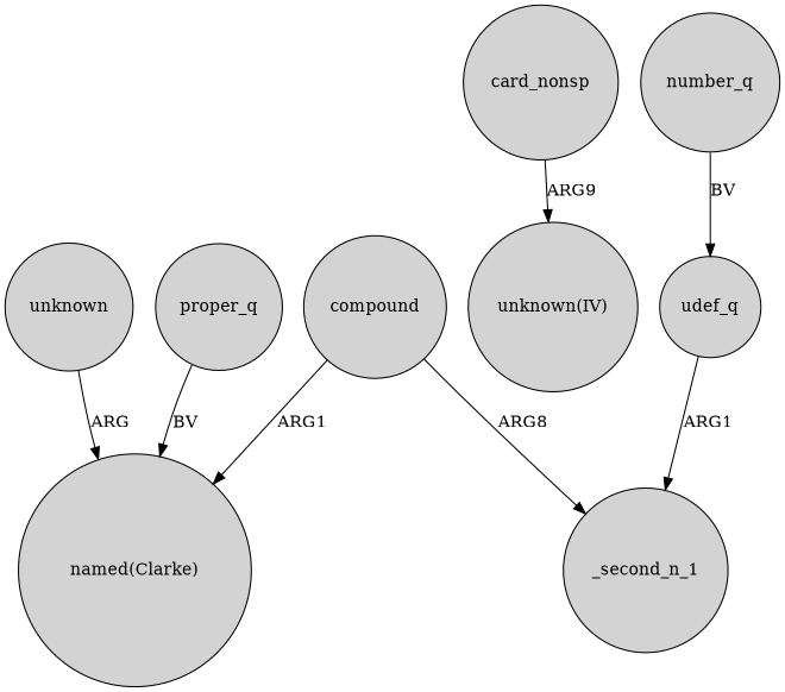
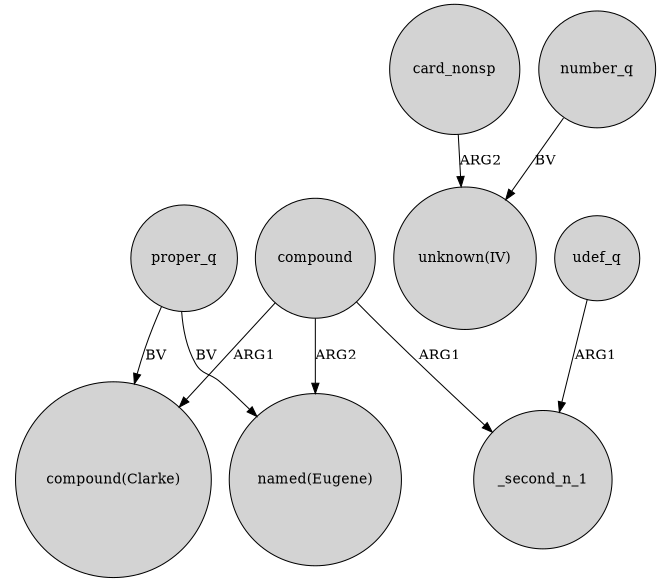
  digraph {
    node [shape=circle style=filled]
    compound
-   "named(Clarke)"
+   "named(Clarke)" [label="compound(Clarke)"]
    _second_n_1
+   "named(Eugene)"
    n5 [label=card_nonsp]
    n6 [label="unknown(IV)"]
    udef_q
    proper_q
    number_q
-   unknown
    compound -> "named(Clarke)" [label=ARG1]
-   compound -> _second_n_1 [label=ARG8]
-   n5 -> n6 [label=ARG9]
+   compound -> _second_n_1 [label=ARG1]
+   compound -> "named(Eugene)" [label=ARG2]
+   n5 -> n6 [label=ARG2]
    udef_q -> _second_n_1 [label=ARG1]
    proper_q -> "named(Clarke)" [label=BV]
-   number_q -> udef_q [label=BV]
-   unknown -> "named(Clarke)" [label=ARG]
+   proper_q -> "named(Eugene)" [label=BV]
+   number_q -> n6 [label=BV]
  }
